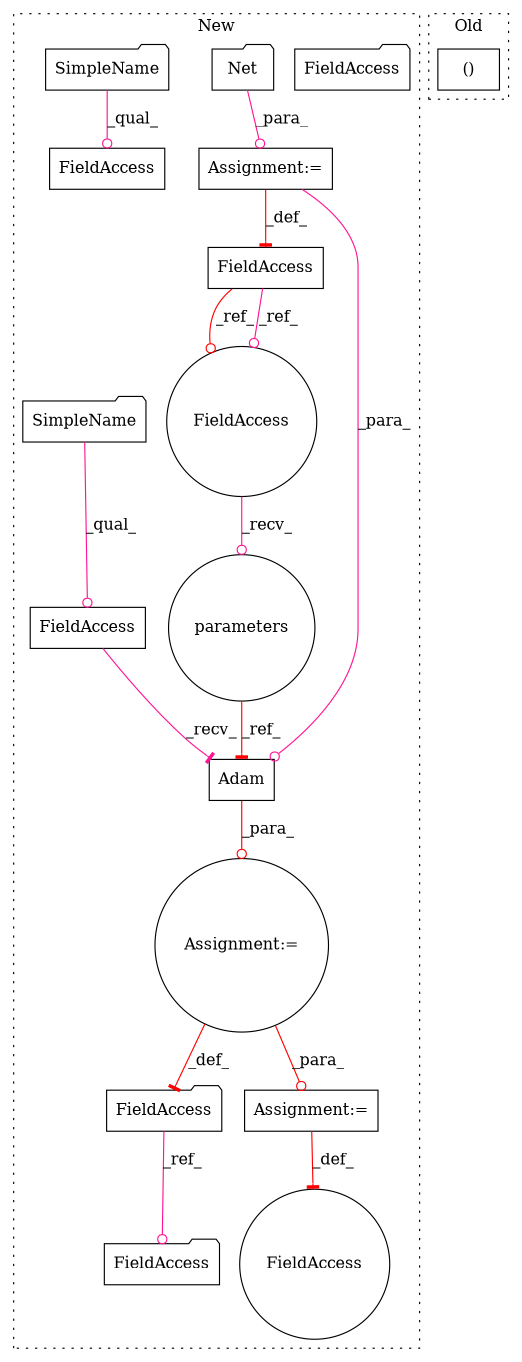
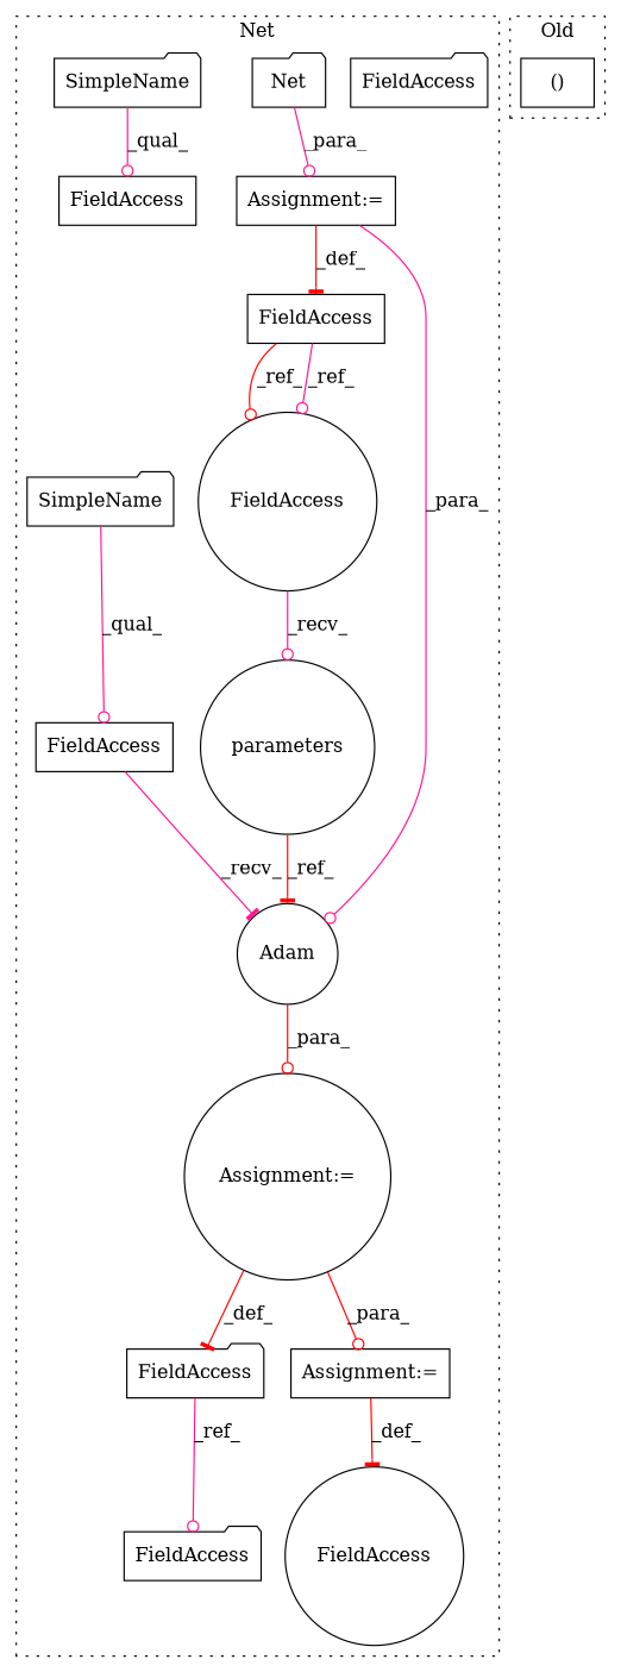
  digraph {
    node [a=22 l=5 s=2299 shape=box]
    edge [arrowhead=odot color=deeppink]
    n1 [a=32 l=12 label=parameters s=2305 shape=circle]
    n2 [a=7 l=1 label="Assignment:=" s=2281 shape=circle]
    n3 [l=9 label=FieldAccess s=2272 shape=folder]
    n4 [label=FieldAccess shape=folder]
    n5 [label=FieldAccess s=2244]
    n6 [a=7 l=1 label="Assignment:=" s=2249]
-   n7 [a=32 l="5,1" label=Adam s="2294,2323"]
+   n7 [a=32 l="5,1" label=Adam s="2294,2323" shape=circle]
    n8 [l=11 label=FieldAccess s=2282]
    n9 [l=10 label=FieldAccess s=2195]
    n10 [l=9 label=FieldAccess s=2330 shape=circle]
    n11 [l=9 label=FieldAccess s=2358 shape=folder]
    n12 [a=32 label=Net s=2250 shape=folder]
    n13 [a=7 l=1 label="Assignment:=" s=2339]
    n14 [a=42 label=SimpleName s=2282 shape=folder]
    n15 [a=42 label=SimpleName s=2195 shape=folder]
    n16 [label=FieldAccess shape=circle]
    n17 [a=106 l=31 label="()" s=3022]
    subgraph cluster_1 {
-     label=New
+     label=Net
      style=dotted
      n1
      n2
      n3
      n4
      n5
      n6
      n7
      n8
      n9
      n10
      n11
      n12
      n13
      n14
      n15
      n16
    }
    subgraph cluster_2 {
      label=Old
      style=dotted
      n17
    }
    n1 -> n7 [arrowhead=tee color=red label=_ref_]
    n2 -> n3 [arrowhead=tee color=red label=_def_]
    n2 -> n13 [color=red label=_para_]
    n3 -> n11 [label=_ref_]
    n5 -> n16 [color=red label=_ref_]
    n5 -> n16 [label=_ref_]
    n6 -> n5 [arrowhead=tee color=red label=_def_]
    n6 -> n7 [label=_para_]
    n7 -> n2 [color=red label=_para_]
    n8 -> n7 [arrowhead=tee label=_recv_]
    n12 -> n6 [label=_para_]
    n13 -> n10 [arrowhead=tee color=red label=_def_]
    n14 -> n8 [label=_qual_]
    n15 -> n9 [label=_qual_]
    n16 -> n1 [label=_recv_]
  }
